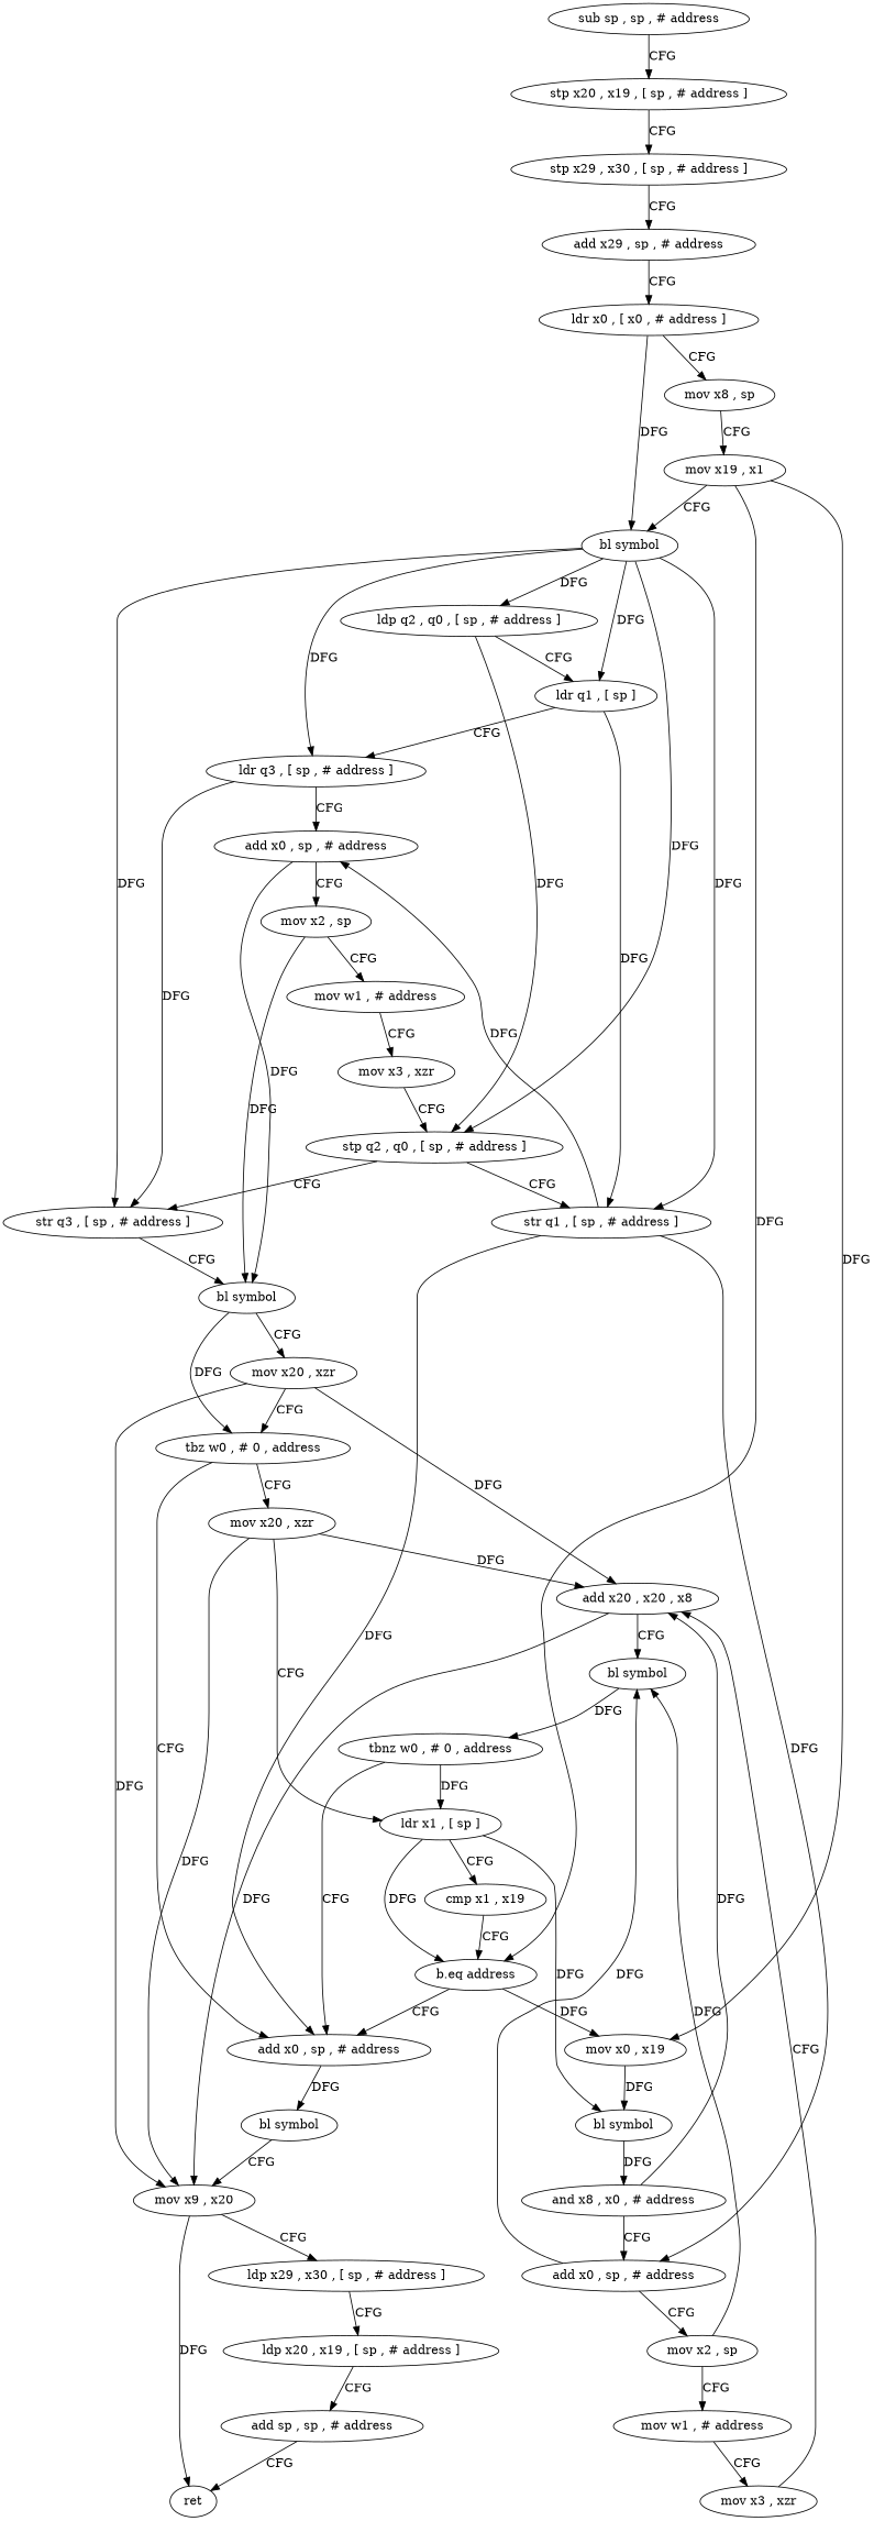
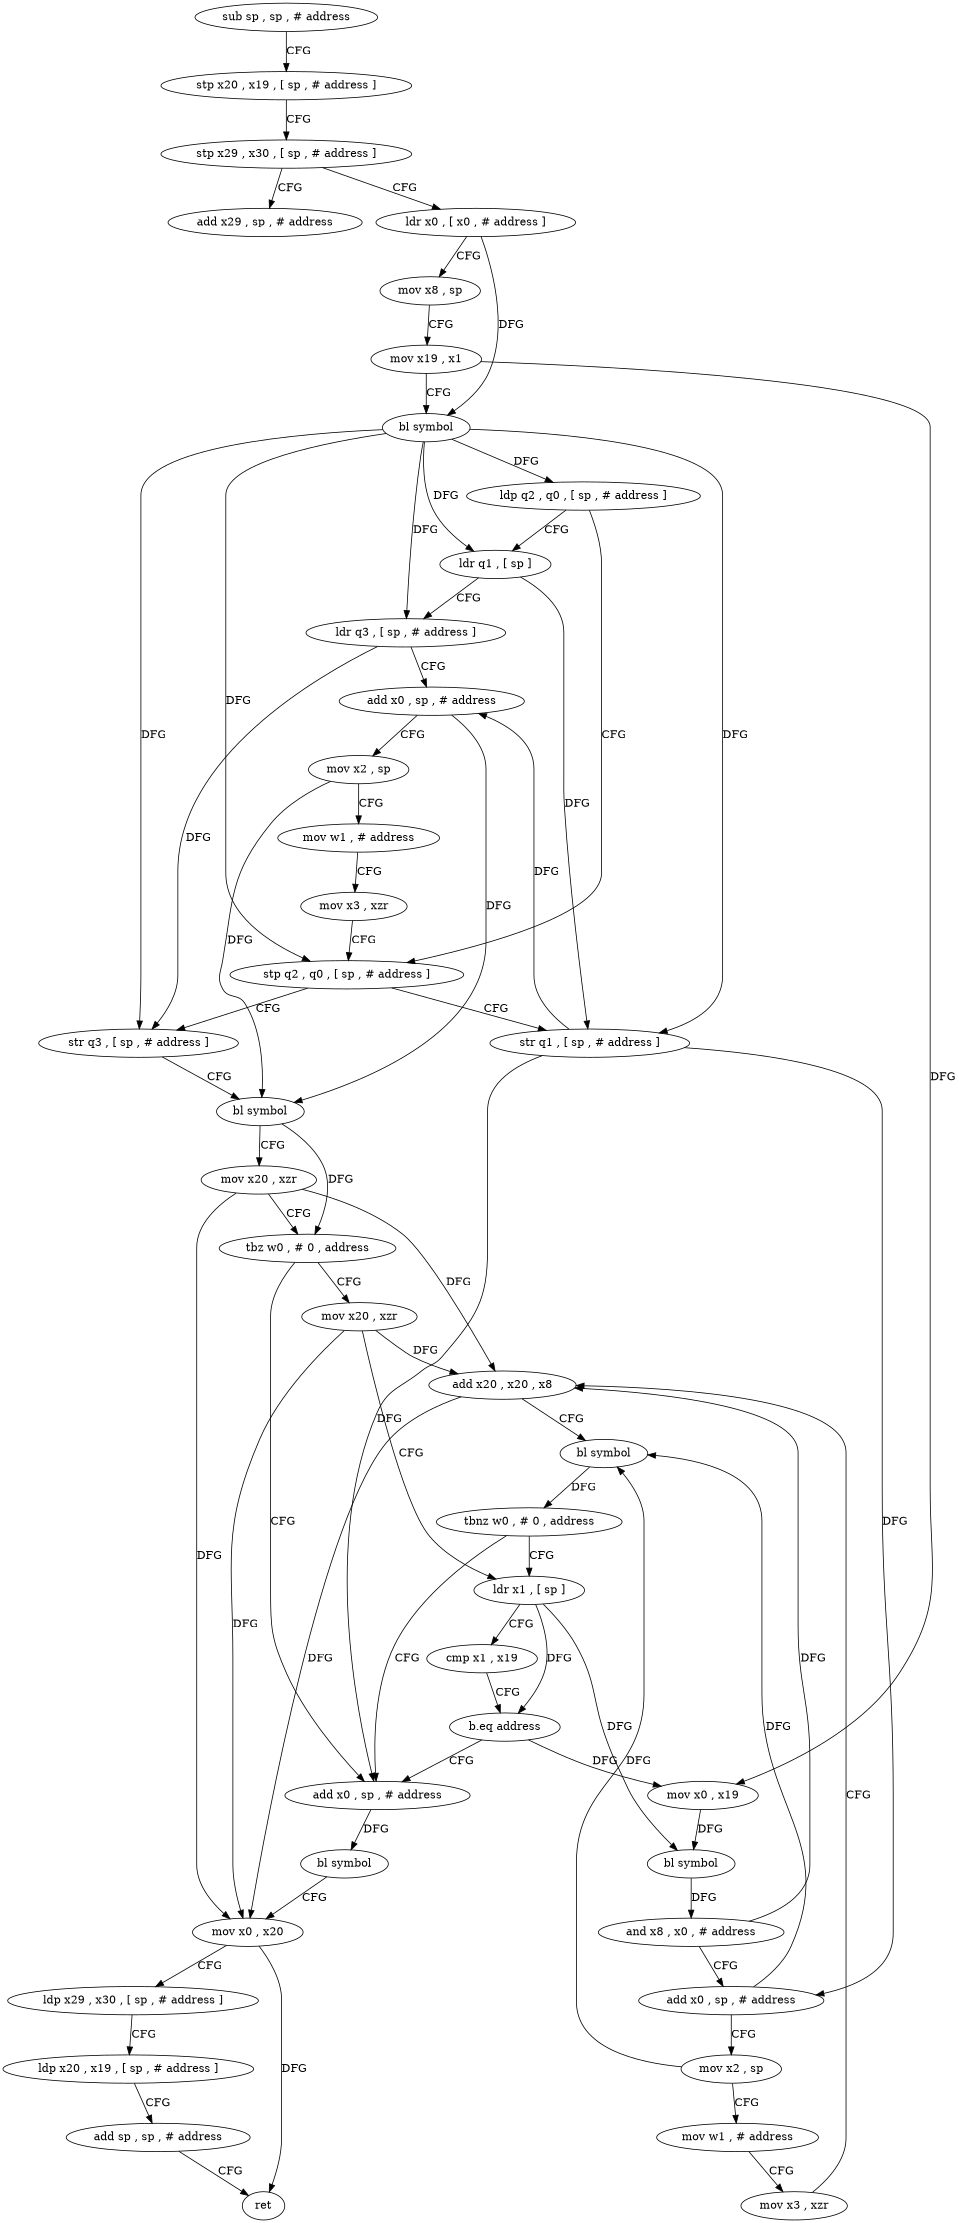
  digraph {
    n1 [label="sub sp , sp , # address"]
    n2 [label="stp x20 , x19 , [ sp , # address ]"]
    n3 [label="stp x29 , x30 , [ sp , # address ]"]
    n4 [label="add x29 , sp , # address"]
    n5 [label="ldr x0 , [ x0 , # address ]"]
    n6 [label="mov x8 , sp"]
    n7 [label="bl symbol"]
    n8 [label="mov x19 , x1"]
    n9 [label="ldp q2 , q0 , [ sp , # address ]"]
    n10 [label="ldr q1 , [ sp ]"]
    n11 [label="ldr q3 , [ sp , # address ]"]
    n12 [label="stp q2 , q0 , [ sp , # address ]"]
    n13 [label="str q1 , [ sp , # address ]"]
    n14 [label="str q3 , [ sp , # address ]"]
    n15 [label="mov x0 , x19"]
    n16 [label="b.eq address"]
    n17 [label="bl symbol"]
    n18 [label="add x0 , sp , # address"]
    n19 [label="add x0 , sp , # address"]
    n20 [label="add x0 , sp , # address"]
    n21 [label="bl symbol"]
    n22 [label="mov x2 , sp"]
    n23 [label="mov w1 , # address"]
    n24 [label="mov x20 , xzr"]
    n25 [label="tbz w0 , # 0 , address"]
    n26 [label="mov x3 , xzr"]
    n27 [label="bl symbol"]
    n28 [label="mov x2 , sp"]
    n29 [label="bl symbol"]
-   n30 [label="mov x9 , x20"]
+   n30 [label="mov x0 , x20"]
    n31 [label="add x20 , x20 , x8"]
    n32 [label="mov x20 , xzr"]
    n33 [label="ldp x29 , x30 , [ sp , # address ]"]
    n34 [label=ret]
    n35 [label="ldr x1 , [ sp ]"]
    n36 [label="cmp x1 , x19"]
    n37 [label="ldp x20 , x19 , [ sp , # address ]"]
    n38 [label="add sp , sp , # address"]
    n39 [label="and x8 , x0 , # address"]
    n40 [label="mov w1 , # address"]
    n41 [label="tbnz w0 , # 0 , address"]
    n42 [label="mov x3 , xzr"]
    n1 -> n2 [label=CFG]
    n2 -> n3 [label=CFG]
    n3 -> n4 [label=CFG]
-   n4 -> n5 [label=CFG]
+   n3 -> n5 [label=CFG]
    n5 -> n6 [label=CFG]
    n5 -> n7 [label=DFG]
    n6 -> n8 [label=CFG]
    n7 -> n9 [label=DFG]
    n7 -> n10 [label=DFG]
    n7 -> n11 [label=DFG]
    n7 -> n12 [label=DFG]
    n7 -> n13 [label=DFG]
    n7 -> n14 [label=DFG]
    n8 -> n7 [label=CFG]
    n8 -> n15 [label=DFG]
-   n8 -> n16 [label=DFG]
    n9 -> n10 [label=CFG]
-   n9 -> n12 [label=DFG]
+   n9 -> n12 [label=CFG]
    n10 -> n11 [label=CFG]
    n10 -> n13 [label=DFG]
    n11 -> n14 [label=DFG]
    n11 -> n19 [label=CFG]
    n12 -> n13 [label=CFG]
    n12 -> n14 [label=CFG]
    n13 -> n18 [label=DFG]
    n13 -> n19 [label=DFG]
    n13 -> n20 [label=DFG]
    n14 -> n21 [label=CFG]
    n15 -> n17 [label=DFG]
    n16 -> n15 [label=DFG]
    n16 -> n18 [label=CFG]
    n17 -> n39 [label=DFG]
    n18 -> n27 [label=DFG]
    n19 -> n21 [label=DFG]
    n19 -> n22 [label=CFG]
    n20 -> n28 [label=CFG]
    n20 -> n29 [label=DFG]
    n21 -> n24 [label=CFG]
    n21 -> n25 [label=DFG]
    n22 -> n21 [label=DFG]
    n22 -> n23 [label=CFG]
    n23 -> n26 [label=CFG]
    n24 -> n25 [label=CFG]
    n24 -> n30 [label=DFG]
    n24 -> n31 [label=DFG]
    n25 -> n18 [label=CFG]
    n25 -> n32 [label=CFG]
    n26 -> n12 [label=CFG]
    n27 -> n30 [label=CFG]
    n28 -> n29 [label=DFG]
    n28 -> n40 [label=CFG]
    n29 -> n41 [label=DFG]
    n30 -> n33 [label=CFG]
    n30 -> n34 [label=DFG]
    n31 -> n29 [label=CFG]
    n31 -> n30 [label=DFG]
    n32 -> n30 [label=DFG]
    n32 -> n31 [label=DFG]
    n32 -> n35 [label=CFG]
    n33 -> n37 [label=CFG]
    n35 -> n16 [label=DFG]
    n35 -> n17 [label=DFG]
    n35 -> n36 [label=CFG]
    n36 -> n16 [label=CFG]
    n37 -> n38 [label=CFG]
    n38 -> n34 [label=CFG]
    n39 -> n20 [label=CFG]
    n39 -> n31 [label=DFG]
    n40 -> n42 [label=CFG]
    n41 -> n18 [label=CFG]
-   n41 -> n35 [label=DFG]
+   n41 -> n35 [label=CFG]
    n42 -> n31 [label=CFG]
  }
